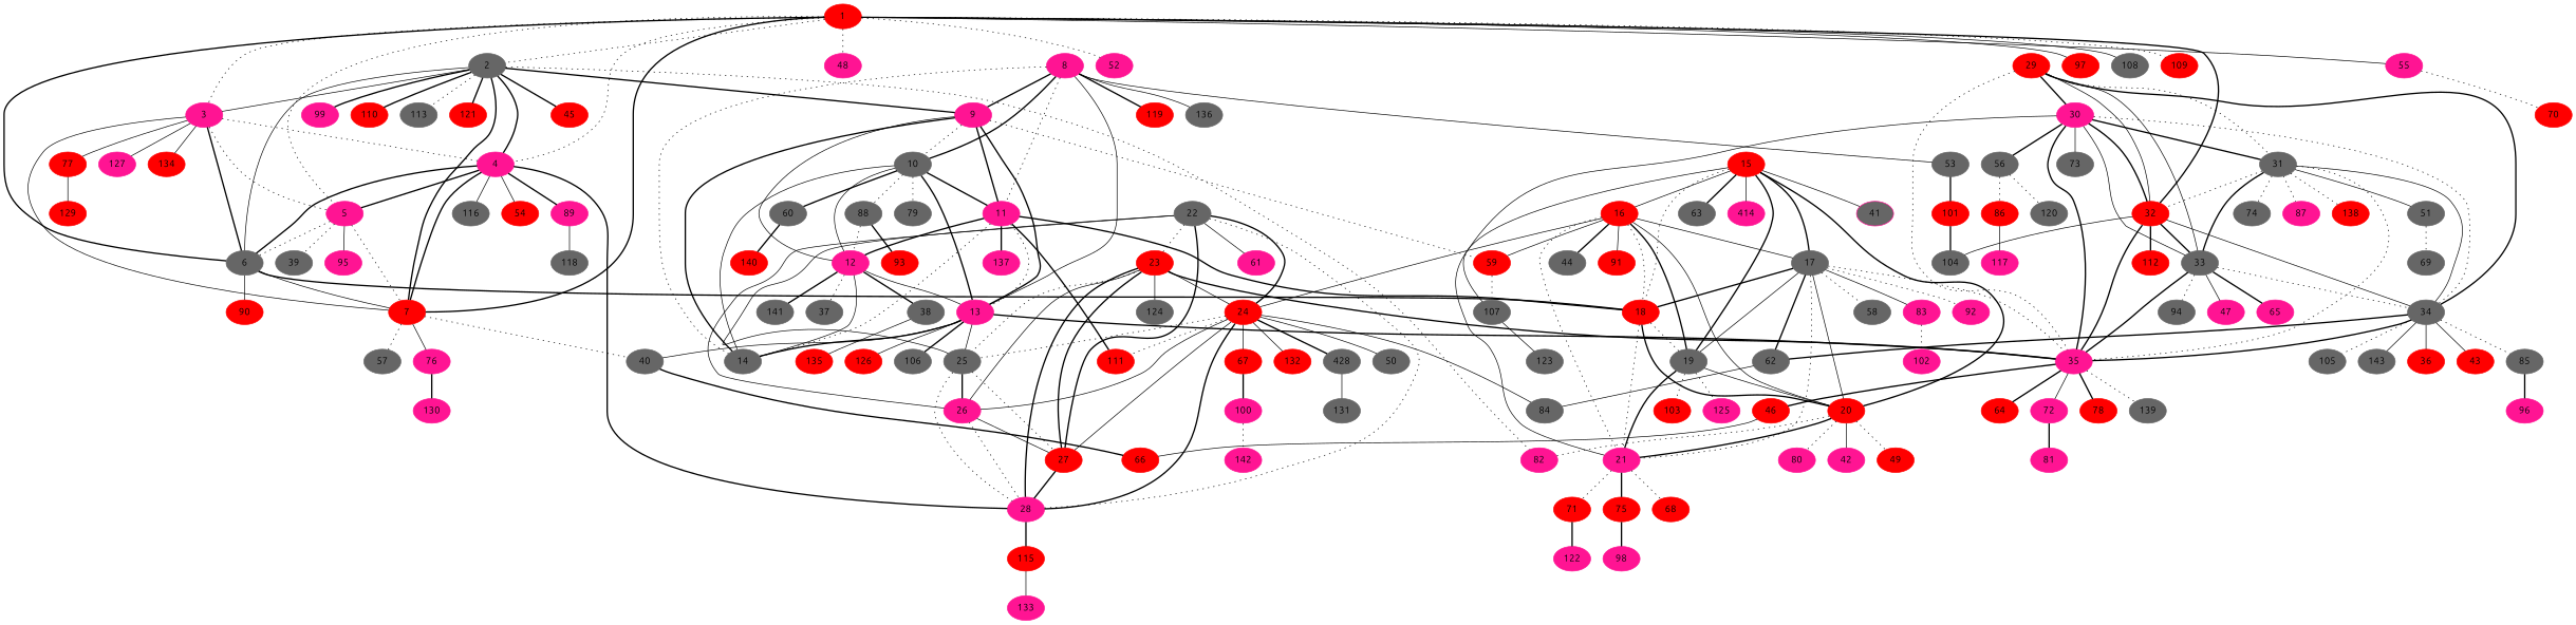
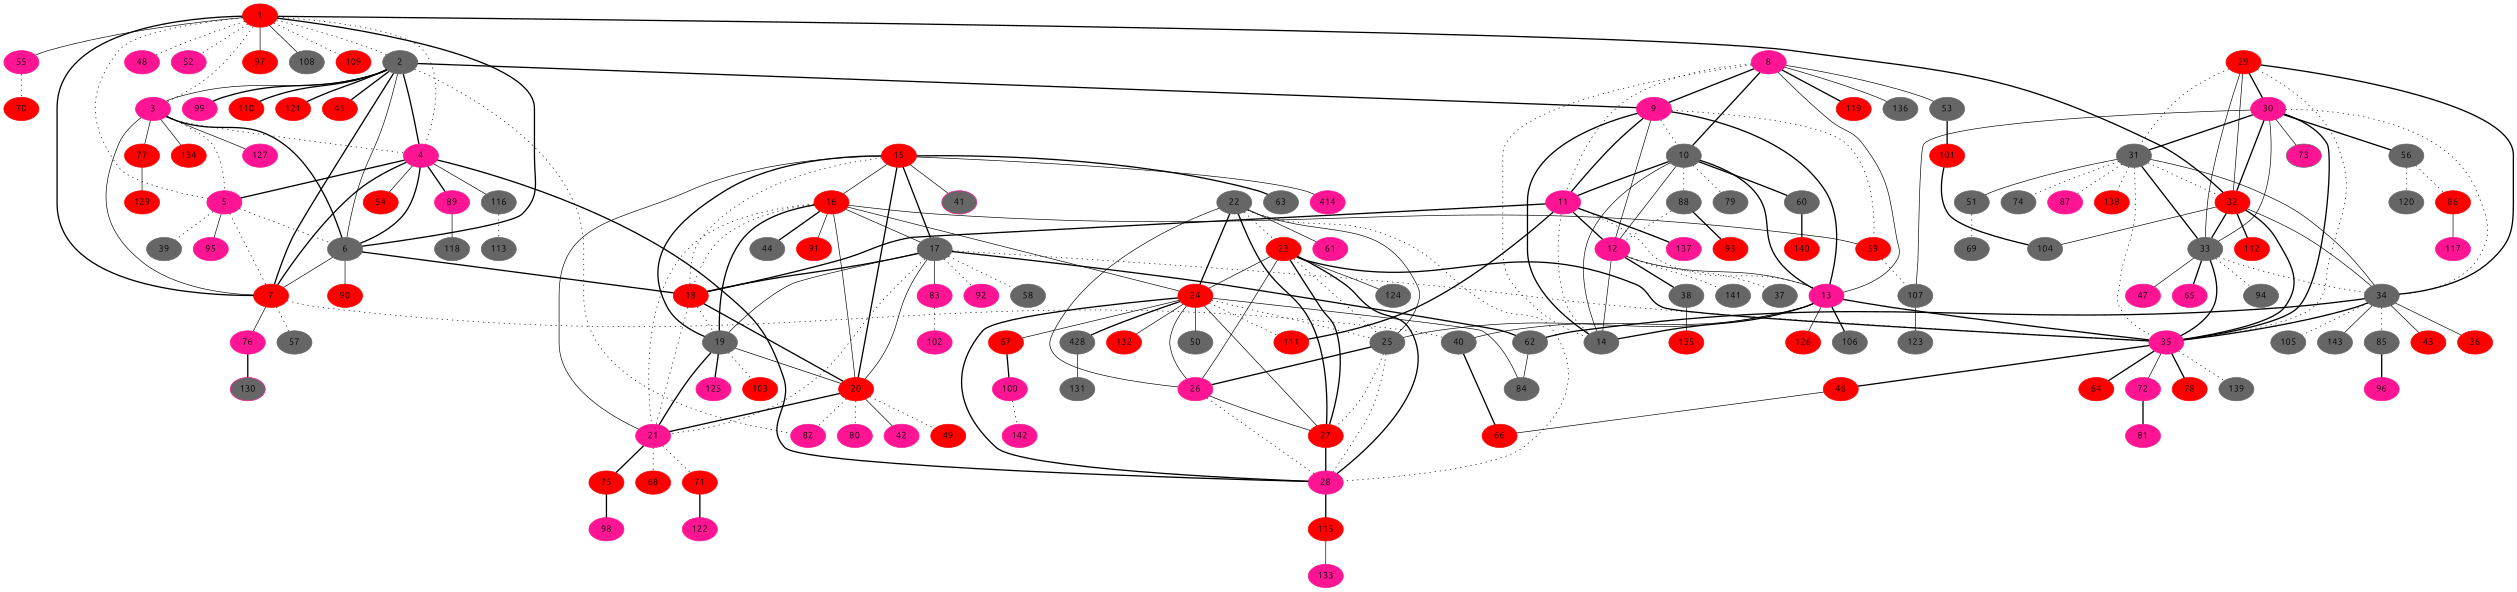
  graph {
    fontname=Ubuntu
    node [color=gray40 fontname=Ubuntu style=filled]
    edge [fontname=Ubuntu style=bold]
    1 [color=red]
    2
    3 [color=deeppink]
    4 [color=deeppink]
    5 [color=deeppink]
    6
    7 [color=red]
    32 [color=red]
    48 [color=deeppink]
    52 [color=deeppink]
    55 [color=deeppink]
    97 [color=red]
    108
    109 [color=red]
    9 [color=deeppink]
    45 [color=red]
    82 [color=deeppink]
    99 [color=deeppink]
    110 [color=red]
    113
    121 [color=red]
    77 [color=red]
    127 [color=deeppink]
    134 [color=red]
    28 [color=deeppink]
    54 [color=red]
    89 [color=deeppink]
    116
    39
    95 [color=deeppink]
    18 [color=red]
    90 [color=red]
    40
    57
    76 [color=deeppink]
    35 [color=deeppink]
    33
    34
    104
    112 [color=red]
    70 [color=red]
    10
    11 [color=deeppink]
    12 [color=deeppink]
    13 [color=deeppink]
    14
    59 [color=red]
    129 [color=red]
    115 [color=red]
    118
    19
    20 [color=red]
    21 [color=deeppink]
    66 [color=red]
-   130 [color=deeppink]
+   130 [color=deeppink fillcolor=gray40]
    8 [color=deeppink]
    53
    119 [color=red]
    136
    60
    79
    88
    111 [color=red]
    137 [color=deeppink]
    37
    38
    141
    25
    106
    126 [color=red]
    101 [color=red]
    107
    140 [color=red]
    93 [color=red]
    135 [color=red]
    26 [color=deeppink]
    27 [color=red]
    46 [color=red]
    64 [color=red]
    72 [color=deeppink]
    78 [color=red]
    139
    15 [color=red]
    16 [color=red]
    17
    41 [color=deeppink fillcolor=gray40]
    63
    n88 [color=deeppink label=414]
    24 [color=red]
    44
    91 [color=red]
    58
    62
    83 [color=deeppink]
    92 [color=deeppink]
    103 [color=red]
    125 [color=deeppink]
    42 [color=deeppink]
    49 [color=red]
    80 [color=deeppink]
    68 [color=red]
    71 [color=red]
    75 [color=red]
    50
    67 [color=red]
    84
    n107 [label=428]
    132 [color=red]
    102 [color=deeppink]
    122 [color=deeppink]
    98 [color=deeppink]
    22
    23 [color=red]
    61 [color=deeppink]
    124
    100 [color=deeppink]
    131
    133 [color=deeppink]
    29 [color=red]
    30 [color=deeppink]
    31
    56
-   73
+   73 [fillcolor=deeppink]
    51
    74
    87 [color=deeppink]
    138 [color=red]
    47 [color=deeppink]
    65 [color=deeppink]
    94
    36 [color=red]
    43 [color=red]
    85
    105
    143
    86 [color=red]
    120
    123
    69
    96 [color=deeppink]
    81 [color=deeppink]
    117 [color=deeppink]
    142 [color=deeppink]
    1 -- 2 [style=dotted]
    1 -- 3 [style=dotted]
    1 -- 4 [style=dotted]
    1 -- 5 [style=dotted]
    1 -- 6
    1 -- 7
    1 -- 32
    1 -- 48 [style=dotted]
    1 -- 52 [style=dotted]
    1 -- 55 [style=solid]
    1 -- 97 [style=solid]
    1 -- 108 [style=solid]
    1 -- 109 [style=dotted]
    2 -- 3 [style=solid]
    2 -- 4
    2 -- 6 [style=solid]
    2 -- 7
    2 -- 9
    2 -- 45
    2 -- 82 [style=dotted]
    2 -- 99
    2 -- 110
-   2 -- 113 [style=dotted]
+   116 -- 113 [style=dotted]
    2 -- 121
    3 -- 4 [style=dotted]
    3 -- 5 [style=dotted]
    3 -- 6
    3 -- 7 [style=solid]
    3 -- 77 [style=solid]
    3 -- 127 [style=solid]
    3 -- 134 [style=solid]
    4 -- 5
    4 -- 6
    4 -- 7
    4 -- 28
    4 -- 54 [style=solid]
    4 -- 89
    4 -- 116 [style=solid]
    5 -- 6 [style=dotted]
    5 -- 7 [style=dotted]
    5 -- 39 [style=dotted]
    5 -- 95 [style=solid]
    6 -- 7 [style=solid]
    6 -- 18
    6 -- 90 [style=solid]
    7 -- 40 [style=dotted]
    7 -- 57 [style=dotted]
    7 -- 76 [style=solid]
    32 -- 35
    32 -- 33
    32 -- 34 [style=solid]
    32 -- 104 [style=solid]
    32 -- 112
    55 -- 70 [style=dotted]
    9 -- 10 [style=dotted]
    9 -- 11
    9 -- 12 [style=solid]
    9 -- 13
    9 -- 14
    9 -- 59 [style=dotted]
    77 -- 129 [style=solid]
    28 -- 115
    89 -- 118 [style=solid]
    18 -- 19 [style=dotted]
    18 -- 20
    18 -- 21 [style=dotted]
    40 -- 66
    76 -- 130
    35 -- 46
    35 -- 64
    35 -- 72 [style=solid]
    35 -- 78
    35 -- 139 [style=dotted]
    33 -- 35
    33 -- 34 [style=dotted]
    33 -- 47 [style=solid]
    33 -- 65
    33 -- 94 [style=dotted]
    34 -- 35
    34 -- 62
    34 -- 36 [style=solid]
    34 -- 43 [style=solid]
    34 -- 85 [style=dotted]
    34 -- 105 [style=dotted]
    34 -- 143 [style=solid]
    10 -- 11
    10 -- 12 [style=solid]
    10 -- 13
    10 -- 14 [style=solid]
    10 -- 60
    10 -- 79 [style=dotted]
    10 -- 88 [style=dotted]
    11 -- 18
    11 -- 12
    11 -- 13 [style=dotted]
    11 -- 14 [style=dotted]
    11 -- 111
    11 -- 137
    12 -- 13 [style=solid]
    12 -- 14 [style=solid]
    12 -- 37 [style=dotted]
    12 -- 38
-   12 -- 141
+   12 -- 141 [style=dotted]
    13 -- 40 [style=solid]
    13 -- 35
    13 -- 14
    13 -- 25 [style=solid]
    13 -- 106
    13 -- 126 [style=solid]
    59 -- 107 [style=dotted]
    115 -- 133 [style=solid]
    19 -- 20 [style=solid]
    19 -- 21
    19 -- 103 [style=dotted]
-   19 -- 125 [style=dotted]
+   19 -- 125
    20 -- 82 [style=dotted]
    20 -- 21
    20 -- 42 [style=solid]
    20 -- 49 [style=dotted]
    20 -- 80 [style=dotted]
    21 -- 68 [style=dotted]
    21 -- 71 [style=dotted]
    21 -- 75
    8 -- 9
    8 -- 10
    8 -- 11 [style=dotted]
    8 -- 13 [style=solid]
    8 -- 14 [style=dotted]
    8 -- 53 [style=solid]
    8 -- 119
    8 -- 136 [style=solid]
    53 -- 101
    60 -- 140
    88 -- 12 [style=dotted]
    88 -- 93
    38 -- 135 [style=solid]
    25 -- 28 [style=dotted]
    25 -- 26
    25 -- 27 [style=dotted]
    101 -- 104
    107 -- 123 [style=solid]
    26 -- 28 [style=dotted]
    26 -- 27 [style=solid]
    27 -- 28
    46 -- 66 [style=solid]
    72 -- 81
    15 -- 18 [style=dotted]
    15 -- 19
    15 -- 20
    15 -- 21 [style=solid]
    15 -- 16 [style=solid]
    15 -- 17
    15 -- 41 [style=solid]
    15 -- 63
    15 -- n88 [style=solid]
    16 -- 18 [style=dotted]
    16 -- 59 [style=solid]
    16 -- 19
    16 -- 20 [style=solid]
    16 -- 21 [style=dotted]
    16 -- 17 [style=solid]
    16 -- 24 [style=solid]
    16 -- 44
    16 -- 91 [style=solid]
    17 -- 18
    17 -- 35 [style=dotted]
    17 -- 19 [style=solid]
    17 -- 20 [style=solid]
    17 -- 21 [style=dotted]
    17 -- 58 [style=dotted]
    17 -- 62
    17 -- 83 [style=solid]
    17 -- 92 [style=dotted]
    24 -- 28
    24 -- 111 [style=dotted]
    24 -- 25 [style=dotted]
    24 -- 26 [style=solid]
    24 -- 27 [style=solid]
    24 -- 50 [style=solid]
    24 -- 67 [style=solid]
    24 -- 84 [style=solid]
    24 -- n107
    24 -- 132 [style=solid]
    62 -- 84 [style=solid]
    83 -- 102 [style=dotted]
    71 -- 122
    75 -- 98
    67 -- 100
    n107 -- 131 [style=solid]
    22 -- 28 [style=dotted]
    22 -- 25 [style=solid]
    22 -- 26 [style=solid]
    22 -- 27
    22 -- 24
    22 -- 23 [style=dotted]
    22 -- 61 [style=solid]
    23 -- 28
    23 -- 35
    23 -- 25 [style=dotted]
    23 -- 26 [style=solid]
    23 -- 27
    23 -- 24 [style=solid]
    23 -- 124 [style=solid]
    100 -- 142 [style=dotted]
    29 -- 32 [style=solid]
    29 -- 35 [style=dotted]
    29 -- 33 [style=solid]
    29 -- 34
    29 -- 30
    29 -- 31 [style=dotted]
    30 -- 32
    30 -- 35
    30 -- 33 [style=solid]
    30 -- 34 [style=dotted]
    30 -- 107 [style=solid]
    30 -- 31
    30 -- 56
    30 -- 73 [style=solid]
    31 -- 32 [style=dotted]
    31 -- 35 [style=dotted]
    31 -- 33
    31 -- 34 [style=solid]
    31 -- 51 [style=solid]
    31 -- 74 [style=dotted]
    31 -- 87 [style=dotted]
    31 -- 138 [style=dotted]
    56 -- 86 [style=dotted]
    56 -- 120 [style=dotted]
    51 -- 69 [style=dotted]
    85 -- 96
    86 -- 117 [style=solid]
  }
